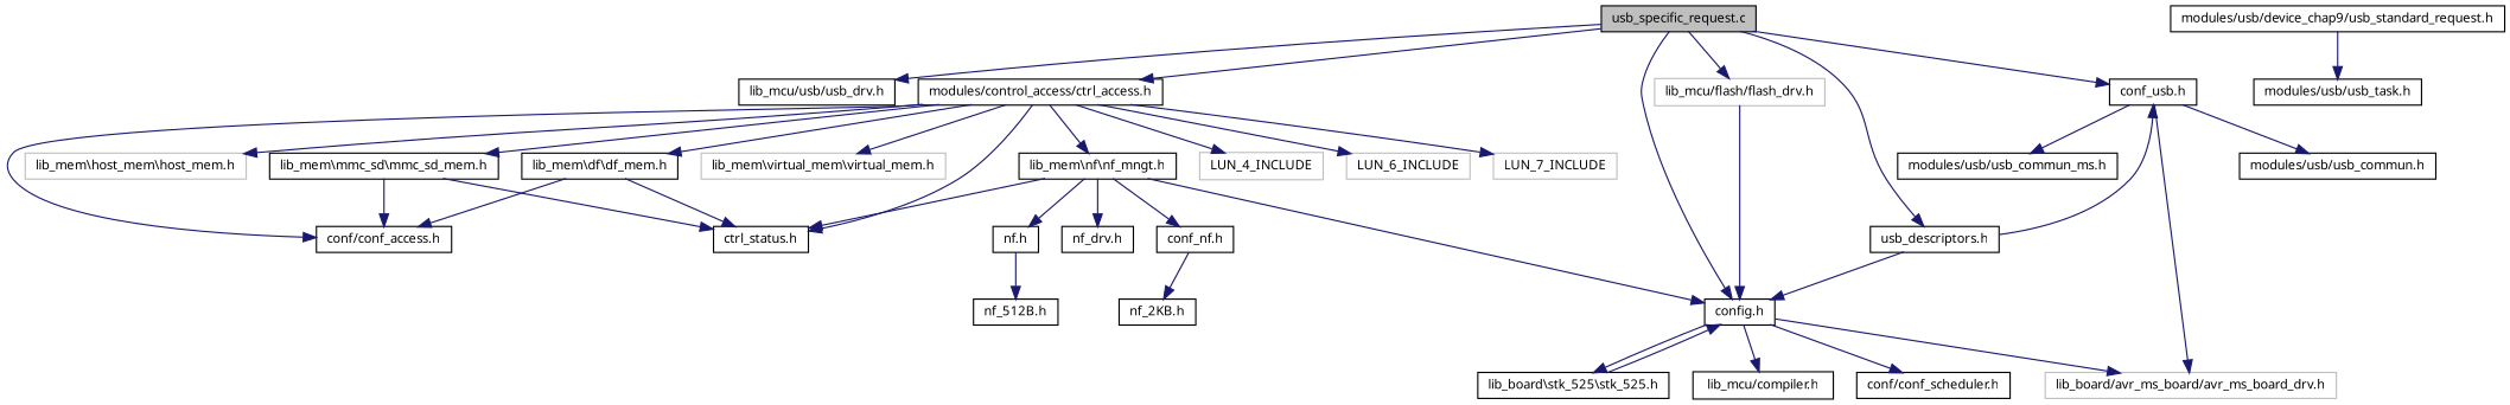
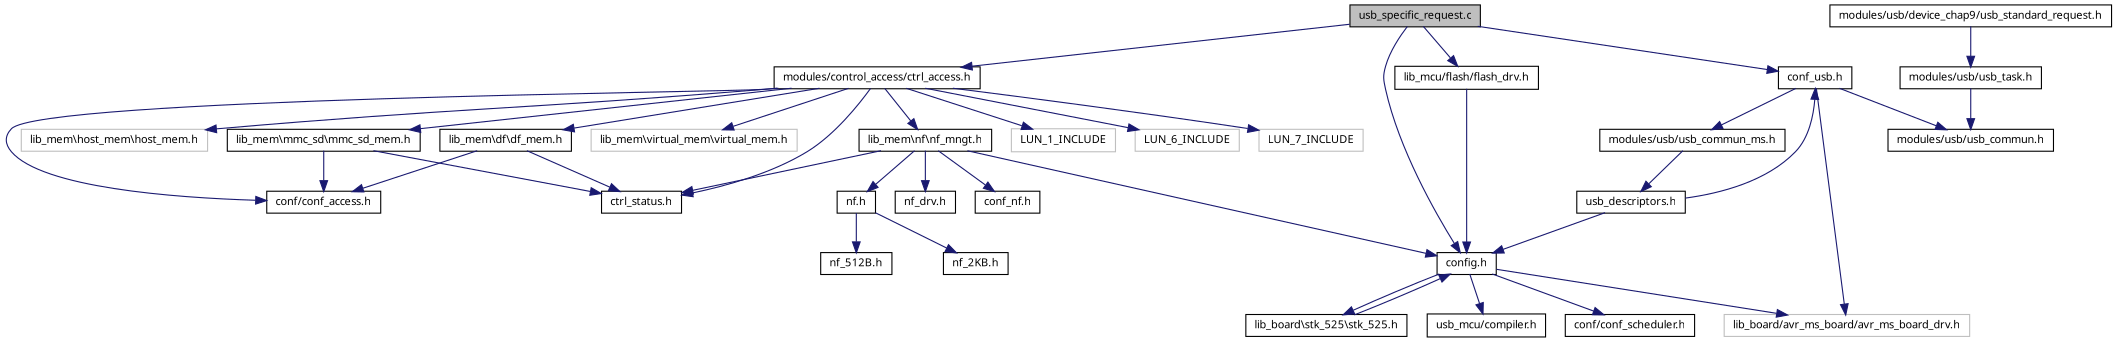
  digraph {
    node [color=black fillcolor=white fontname="FreeSans.ttf" fontsize=10 shape=record style=filled]
    edge [color=midnightblue fontname="FreeSans.ttf" fontsize=10 labelfontname="FreeSans.ttf" labelfontsize=10 style=solid]
    n1 [fillcolor=grey75 fontcolor=black height=0.2 label="usb_specific_request.c" width=0.4]
    n2 [height=0.2 label="config.h" width=0.4]
    n3 [height=0.2 label="conf_usb.h" width=0.4]
-   n4 [height=0.2 label="lib_mcu/usb/usb_drv.h" width=0.4]
    n5 [height=0.2 label="usb_descriptors.h" width=0.4]
    n6 [height=0.2 label="modules/control_access/ctrl_access.h" width=0.4]
-   n7 [color=grey75 height=0.2 label="lib_mcu/flash/flash_drv.h" width=0.4]
-   n8 [height=0.2 label="lib_mcu/compiler.h" width=0.4]
+   n7 [height=0.2 label="lib_mcu/flash/flash_drv.h" width=0.4]
+   n8 [height=0.2 label="usb_mcu/compiler.h" width=0.4]
    n9 [height=0.2 label="conf/conf_scheduler.h" width=0.4]
    n10 [height=0.2 label="lib_board\\stk_525\\stk_525.h" width=0.4]
    n11 [color=grey75 height=0.2 label="lib_board/avr_ms_board/avr_ms_board_drv.h" width=0.4]
    n12 [height=0.2 label="modules/usb/usb_commun.h" width=0.4]
    n13 [height=0.2 label="modules/usb/usb_commun_ms.h" width=0.4]
    n14 [height=0.2 label="modules/usb/device_chap9/usb_standard_request.h" width=0.4]
    n15 [height=0.2 label="modules/usb/usb_task.h" width=0.4]
    n16 [height=0.2 label="conf/conf_access.h" width=0.4]
    n17 [height=0.2 label="ctrl_status.h" width=0.4]
    n18 [color=grey75 height=0.2 label="lib_mem\\virtual_mem\\virtual_mem.h" width=0.4]
    n19 [height=0.2 label="lib_mem\\nf\\nf_mngt.h" width=0.4]
    n20 [height=0.2 label="lib_mem\\df\\df_mem.h" width=0.4]
    n21 [height=0.2 label="lib_mem\\mmc_sd\\mmc_sd_mem.h" width=0.4]
-   n22 [color=grey75 height=0.2 label=LUN_4_INCLUDE width=0.4]
+   n22 [color=grey75 height=0.2 label=LUN_1_INCLUDE width=0.4]
    n23 [color=grey75 height=0.2 label=LUN_6_INCLUDE width=0.4]
    n24 [color=grey75 height=0.2 label=LUN_7_INCLUDE width=0.4]
    n25 [color=grey75 height=0.2 label="lib_mem\\host_mem\\host_mem.h" width=0.4]
    n26 [height=0.2 label="conf_nf.h" width=0.4]
    n27 [height=0.2 label="nf.h" width=0.4]
    n28 [height=0.2 label="nf_drv.h" width=0.4]
    n29 [height=0.2 label="nf_512B.h" width=0.4]
    n30 [height=0.2 label="nf_2KB.h" width=0.4]
    n1 -> n2
    n1 -> n3
-   n1 -> n4
-   n1 -> n5
+   n13 -> n5
    n1 -> n6
    n1 -> n7
    n2 -> n8
    n2 -> n9
    n2 -> n10
    n2 -> n11
    n3 -> n11
    n3 -> n12
    n3 -> n13
    n5 -> n2
    n5 -> n3
    n6 -> n16
    n6 -> n17
    n6 -> n18
    n6 -> n19
    n6 -> n20
    n6 -> n21
    n6 -> n22
    n6 -> n23
    n6 -> n24
    n6 -> n25
    n7 -> n2
    n10 -> n2
    n14 -> n15
+   n15 -> n12
    n19 -> n2
    n19 -> n17
    n19 -> n26
    n19 -> n27
    n19 -> n28
    n20 -> n16
    n20 -> n17
    n21 -> n16
    n21 -> n17
    n27 -> n29
-   n26 -> n30
+   n27 -> n30
  }
